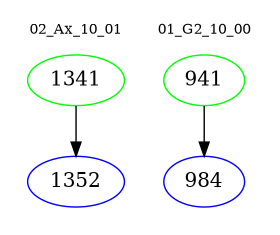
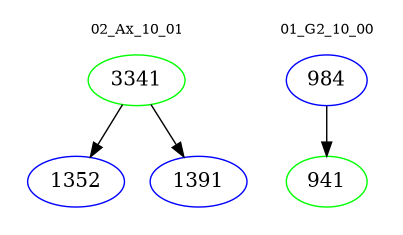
  digraph {
    node [color=blue]
    edge [color=black]
    n1 [label=1352]
-   n2 [color=green label=1341]
+   n2 [color=green label=3341]
+   n3 [label=1391]
    n4 [label=984]
    n5 [color=green label=941]
    subgraph cluster_1 {
      color=white
      fontsize=10
      label="02_Ax_10_01"
      n1
      n2
+     n3
    }
    subgraph cluster_2 {
      color=white
      fontsize=10
      label="01_G2_10_00"
      n4
      n5
    }
    n2 -> n1
-   n5 -> n4
+   n2 -> n3
+   n4 -> n5
  }
